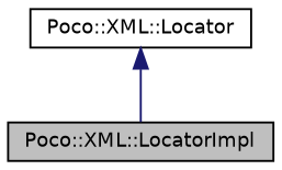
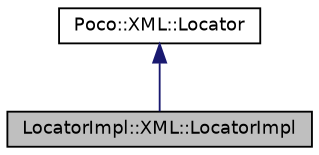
  digraph {
    node [color=black fontname=Helvetica fontsize=10 shape=record style=filled]
-   n1 [fillcolor=grey75 fontcolor=black height=0.2 label="Poco::XML::LocatorImpl" width=0.4]
+   n1 [fillcolor=grey75 fontcolor=black height=0.2 label="LocatorImpl::XML::LocatorImpl" width=0.4]
    n2 [fillcolor=white height=0.2 label="Poco::XML::Locator" width=0.4]
    n2 -> n1 [color=midnightblue dir=back fontname=Helvetica fontsize=10 labelfontname=Helvetica labelfontsize=10 style=solid]
  }
